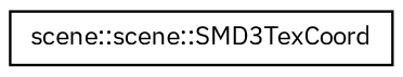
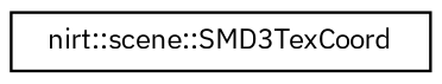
  digraph {
    rankdir=TB
    fontname="IBM Plex Sans"
-   n1 [color=black fillcolor=white fontname="IBM Plex Sans" fontsize=10 height=0.2 label="scene::scene::SMD3TexCoord" shape=record style=filled width=0.4]
+   n1 [color=black fillcolor=white fontname="IBM Plex Sans" fontsize=10 height=0.2 label="nirt::scene::SMD3TexCoord" shape=record style=filled width=0.4]
  }
